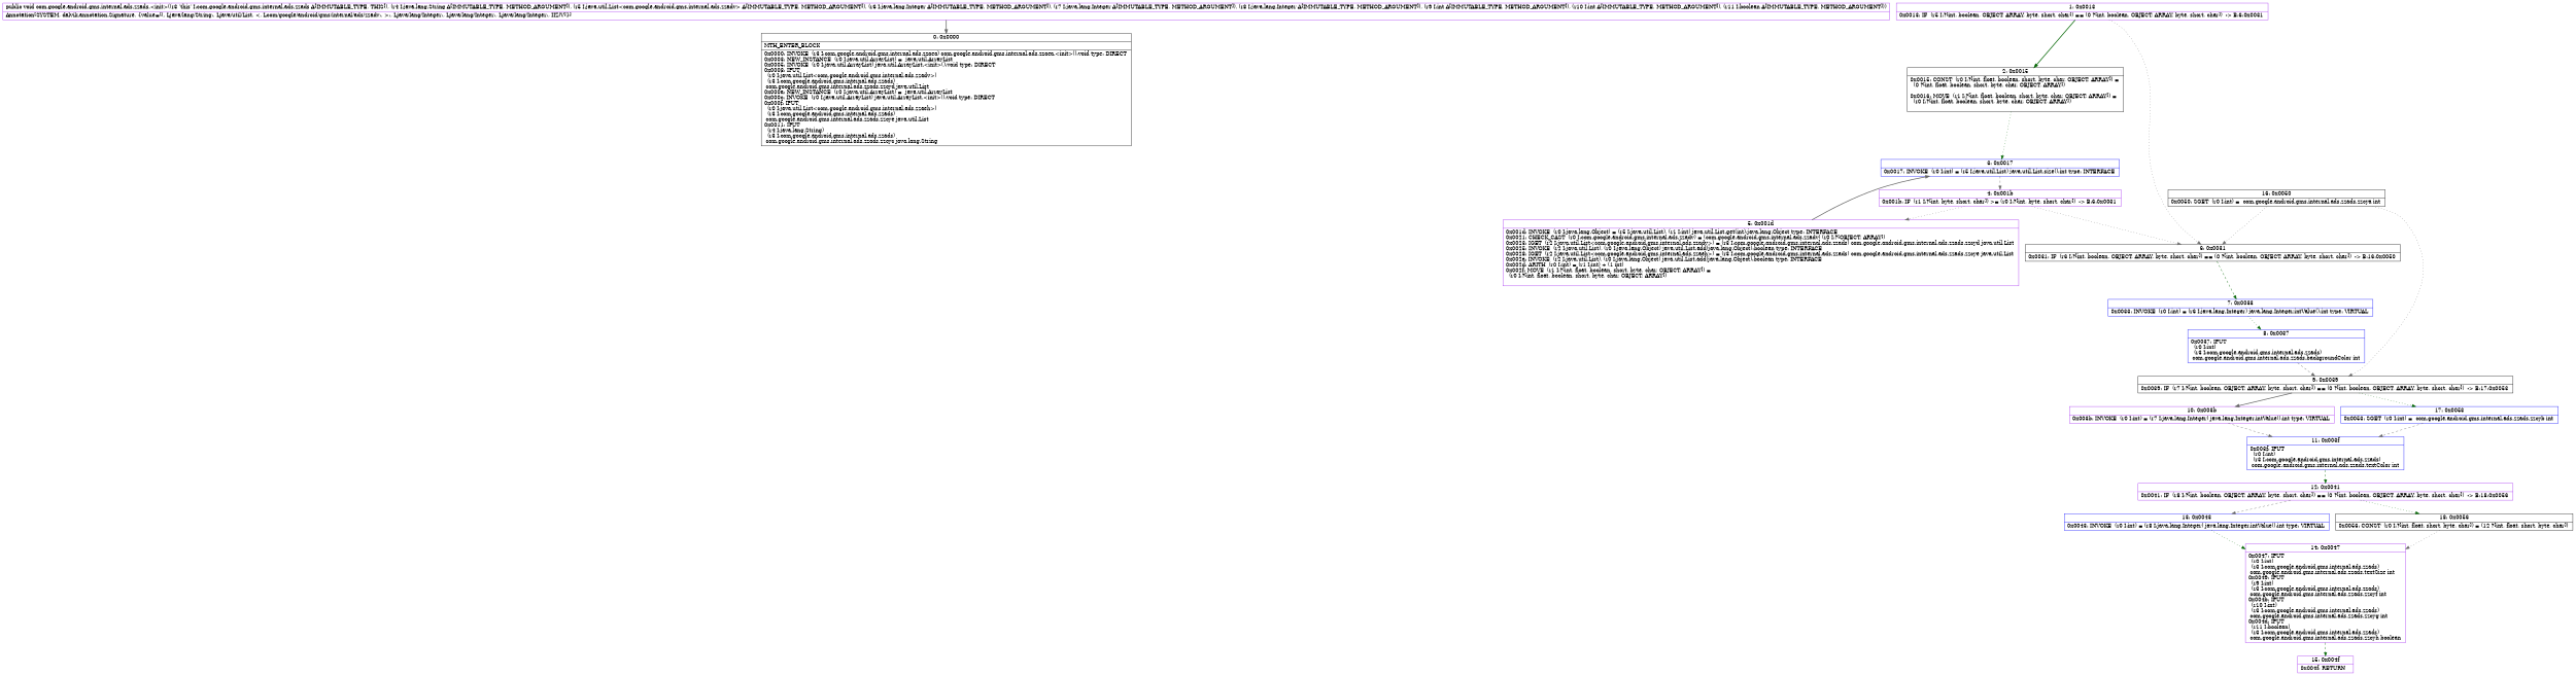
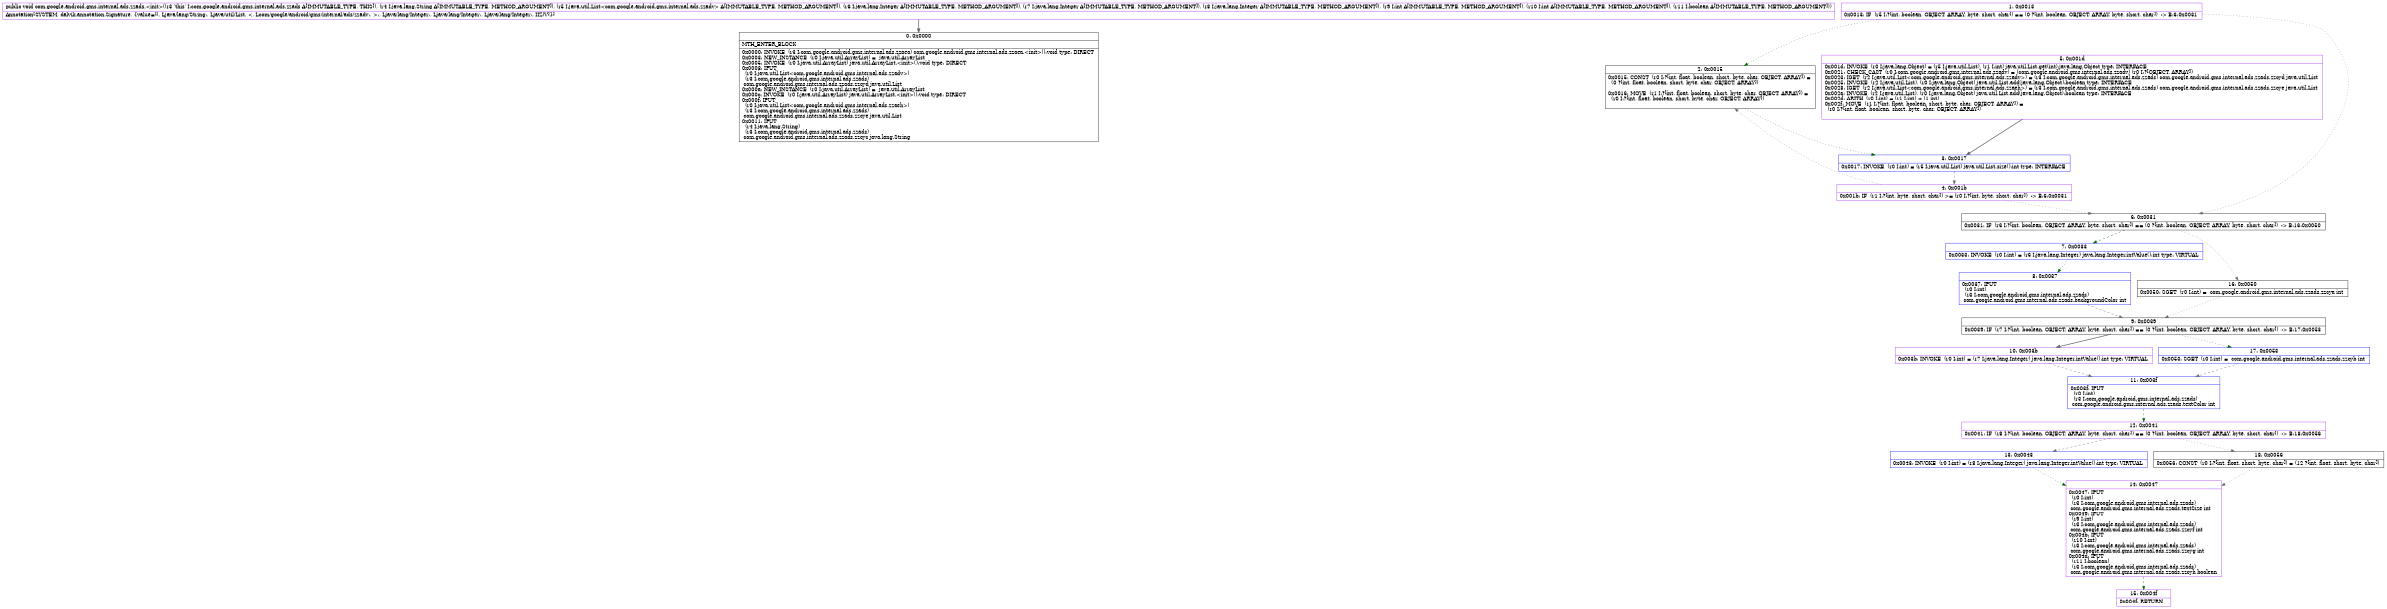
  digraph {
    node [color=purple shape=record]
    edge [color=gray40 style=dotted]
    n1 [color=black label="{0\:\ 0x0000|MTH_ENTER_BLOCK\l|0x0000: INVOKE  (r3 I:com.google.android.gms.internal.ads.zzaea) com.google.android.gms.internal.ads.zzaea.\<init\>():void type: DIRECT \l0x0003: NEW_INSTANCE  (r0 I:java.util.ArrayList) =  java.util.ArrayList \l0x0005: INVOKE  (r0 I:java.util.ArrayList) java.util.ArrayList.\<init\>():void type: DIRECT \l0x0008: IPUT  \l  (r0 I:java.util.List\<com.google.android.gms.internal.ads.zzadv\>)\l  (r3 I:com.google.android.gms.internal.ads.zzads)\l com.google.android.gms.internal.ads.zzads.zzcyd java.util.List \l0x000a: NEW_INSTANCE  (r0 I:java.util.ArrayList) =  java.util.ArrayList \l0x000c: INVOKE  (r0 I:java.util.ArrayList) java.util.ArrayList.\<init\>():void type: DIRECT \l0x000f: IPUT  \l  (r0 I:java.util.List\<com.google.android.gms.internal.ads.zzaeh\>)\l  (r3 I:com.google.android.gms.internal.ads.zzads)\l com.google.android.gms.internal.ads.zzads.zzcye java.util.List \l0x0011: IPUT  \l  (r4 I:java.lang.String)\l  (r3 I:com.google.android.gms.internal.ads.zzads)\l com.google.android.gms.internal.ads.zzads.zzcyc java.lang.String \l}"]
    n2 [label="{1\:\ 0x0013|0x0013: IF  (r5 I:?[int, boolean, OBJECT, ARRAY, byte, short, char]) == (0 ?[int, boolean, OBJECT, ARRAY, byte, short, char])  \-\> B:6:0x0031 \l}"]
    n3 [color=black label="{2\:\ 0x0015|0x0015: CONST  (r0 I:?[int, float, boolean, short, byte, char, OBJECT, ARRAY]) = \l  (0 ?[int, float, boolean, short, byte, char, OBJECT, ARRAY])\l \l0x0016: MOVE  (r1 I:?[int, float, boolean, short, byte, char, OBJECT, ARRAY]) = \l  (r0 I:?[int, float, boolean, short, byte, char, OBJECT, ARRAY])\l \l}"]
    n4 [color=black label="{6\:\ 0x0031|0x0031: IF  (r6 I:?[int, boolean, OBJECT, ARRAY, byte, short, char]) == (0 ?[int, boolean, OBJECT, ARRAY, byte, short, char])  \-\> B:16:0x0050 \l}"]
    n5 [color=blue label="{3\:\ 0x0017|0x0017: INVOKE  (r0 I:int) = (r5 I:java.util.List) java.util.List.size():int type: INTERFACE \l}"]
    n6 [color=blue label="{7\:\ 0x0033|0x0033: INVOKE  (r0 I:int) = (r6 I:java.lang.Integer) java.lang.Integer.intValue():int type: VIRTUAL \l}"]
    n7 [color=black label="{16\:\ 0x0050|0x0050: SGET  (r0 I:int) =  com.google.android.gms.internal.ads.zzads.zzcya int \l}"]
    n8 [label="{4\:\ 0x001b|0x001b: IF  (r1 I:?[int, byte, short, char]) \>= (r0 I:?[int, byte, short, char])  \-\> B:6:0x0031 \l}"]
    n9 [label="{5\:\ 0x001d|0x001d: INVOKE  (r0 I:java.lang.Object) = (r5 I:java.util.List), (r1 I:int) java.util.List.get(int):java.lang.Object type: INTERFACE \l0x0021: CHECK_CAST  (r0 I:com.google.android.gms.internal.ads.zzadv) = (com.google.android.gms.internal.ads.zzadv) (r0 I:?[OBJECT, ARRAY]) \l0x0023: IGET  (r2 I:java.util.List\<com.google.android.gms.internal.ads.zzadv\>) = (r3 I:com.google.android.gms.internal.ads.zzads) com.google.android.gms.internal.ads.zzads.zzcyd java.util.List \l0x0025: INVOKE  (r2 I:java.util.List), (r0 I:java.lang.Object) java.util.List.add(java.lang.Object):boolean type: INTERFACE \l0x0028: IGET  (r2 I:java.util.List\<com.google.android.gms.internal.ads.zzaeh\>) = (r3 I:com.google.android.gms.internal.ads.zzads) com.google.android.gms.internal.ads.zzads.zzcye java.util.List \l0x002a: INVOKE  (r2 I:java.util.List), (r0 I:java.lang.Object) java.util.List.add(java.lang.Object):boolean type: INTERFACE \l0x002d: ARITH  (r0 I:int) = (r1 I:int) + (1 int) \l0x002f: MOVE  (r1 I:?[int, float, boolean, short, byte, char, OBJECT, ARRAY]) = \l  (r0 I:?[int, float, boolean, short, byte, char, OBJECT, ARRAY])\l \l}"]
    n10 [color=blue label="{8\:\ 0x0037|0x0037: IPUT  \l  (r0 I:int)\l  (r3 I:com.google.android.gms.internal.ads.zzads)\l com.google.android.gms.internal.ads.zzads.backgroundColor int \l}"]
    n11 [color=black label="{9\:\ 0x0039|0x0039: IF  (r7 I:?[int, boolean, OBJECT, ARRAY, byte, short, char]) == (0 ?[int, boolean, OBJECT, ARRAY, byte, short, char])  \-\> B:17:0x0053 \l}"]
    n12 [label="{10\:\ 0x003b|0x003b: INVOKE  (r0 I:int) = (r7 I:java.lang.Integer) java.lang.Integer.intValue():int type: VIRTUAL \l}"]
    n13 [color=blue label="{17\:\ 0x0053|0x0053: SGET  (r0 I:int) =  com.google.android.gms.internal.ads.zzads.zzcyb int \l}"]
    n14 [color=blue label="{11\:\ 0x003f|0x003f: IPUT  \l  (r0 I:int)\l  (r3 I:com.google.android.gms.internal.ads.zzads)\l com.google.android.gms.internal.ads.zzads.textColor int \l}"]
    n15 [label="{12\:\ 0x0041|0x0041: IF  (r8 I:?[int, boolean, OBJECT, ARRAY, byte, short, char]) == (0 ?[int, boolean, OBJECT, ARRAY, byte, short, char])  \-\> B:18:0x0056 \l}"]
    n16 [color=blue label="{13\:\ 0x0043|0x0043: INVOKE  (r0 I:int) = (r8 I:java.lang.Integer) java.lang.Integer.intValue():int type: VIRTUAL \l}"]
    n17 [color=black label="{18\:\ 0x0056|0x0056: CONST  (r0 I:?[int, float, short, byte, char]) = (12 ?[int, float, short, byte, char]) \l}"]
    n18 [label="{14\:\ 0x0047|0x0047: IPUT  \l  (r0 I:int)\l  (r3 I:com.google.android.gms.internal.ads.zzads)\l com.google.android.gms.internal.ads.zzads.textSize int \l0x0049: IPUT  \l  (r9 I:int)\l  (r3 I:com.google.android.gms.internal.ads.zzads)\l com.google.android.gms.internal.ads.zzads.zzcyf int \l0x004b: IPUT  \l  (r10 I:int)\l  (r3 I:com.google.android.gms.internal.ads.zzads)\l com.google.android.gms.internal.ads.zzads.zzcyg int \l0x004d: IPUT  \l  (r11 I:boolean)\l  (r3 I:com.google.android.gms.internal.ads.zzads)\l com.google.android.gms.internal.ads.zzads.zzcyh boolean \l}"]
    n19 [label="{15\:\ 0x004f|0x004f: RETURN   \l}"]
    n20 [label="{public void com.google.android.gms.internal.ads.zzads.\<init\>((r3 'this' I:com.google.android.gms.internal.ads.zzads A[IMMUTABLE_TYPE, THIS]), (r4 I:java.lang.String A[IMMUTABLE_TYPE, METHOD_ARGUMENT]), (r5 I:java.util.List\<com.google.android.gms.internal.ads.zzadv\> A[IMMUTABLE_TYPE, METHOD_ARGUMENT]), (r6 I:java.lang.Integer A[IMMUTABLE_TYPE, METHOD_ARGUMENT]), (r7 I:java.lang.Integer A[IMMUTABLE_TYPE, METHOD_ARGUMENT]), (r8 I:java.lang.Integer A[IMMUTABLE_TYPE, METHOD_ARGUMENT]), (r9 I:int A[IMMUTABLE_TYPE, METHOD_ARGUMENT]), (r10 I:int A[IMMUTABLE_TYPE, METHOD_ARGUMENT]), (r11 I:boolean A[IMMUTABLE_TYPE, METHOD_ARGUMENT]))  | Annotation[SYSTEM, dalvik.annotation.Signature, \{value=[(, Ljava\/lang\/String;, Ljava\/util\/List, \<, Lcom\/google\/android\/gms\/internal\/ads\/zzadv;, \>;, Ljava\/lang\/Integer;, Ljava\/lang\/Integer;, Ljava\/lang\/Integer;, IIZ)V]\}]\l}"]
-   n2 -> n3 [color=darkgreen style=bold]
+   n2 -> n3 [color=darkgreen]
    n2 -> n4
    n3 -> n5 [color=darkgreen]
    n4 -> n6 [color=darkgreen style=dashed]
-   n7 -> n4
+   n4 -> n7
    n5 -> n8 [style=dashed]
    n6 -> n10 [color=darkgreen]
    n7 -> n11
    n8 -> n4
-   n8 -> n9
+   n8 -> n3
    n9 -> n5 [style=bold]
    n10 -> n11 [style=dashed]
    n11 -> n12 [style=bold]
    n11 -> n13 [color=darkgreen]
    n12 -> n14 [style=dashed]
    n13 -> n14 [style=dashed]
    n14 -> n15 [color=darkgreen style=dashed]
    n15 -> n16 [style=dashed]
-   n15 -> n17 [color=darkgreen]
+   n15 -> n17
    n16 -> n18 [color=darkgreen]
    n17 -> n18
    n18 -> n19 [color=darkgreen style=dashed]
    n20 -> n1 [style=bold]
  }
